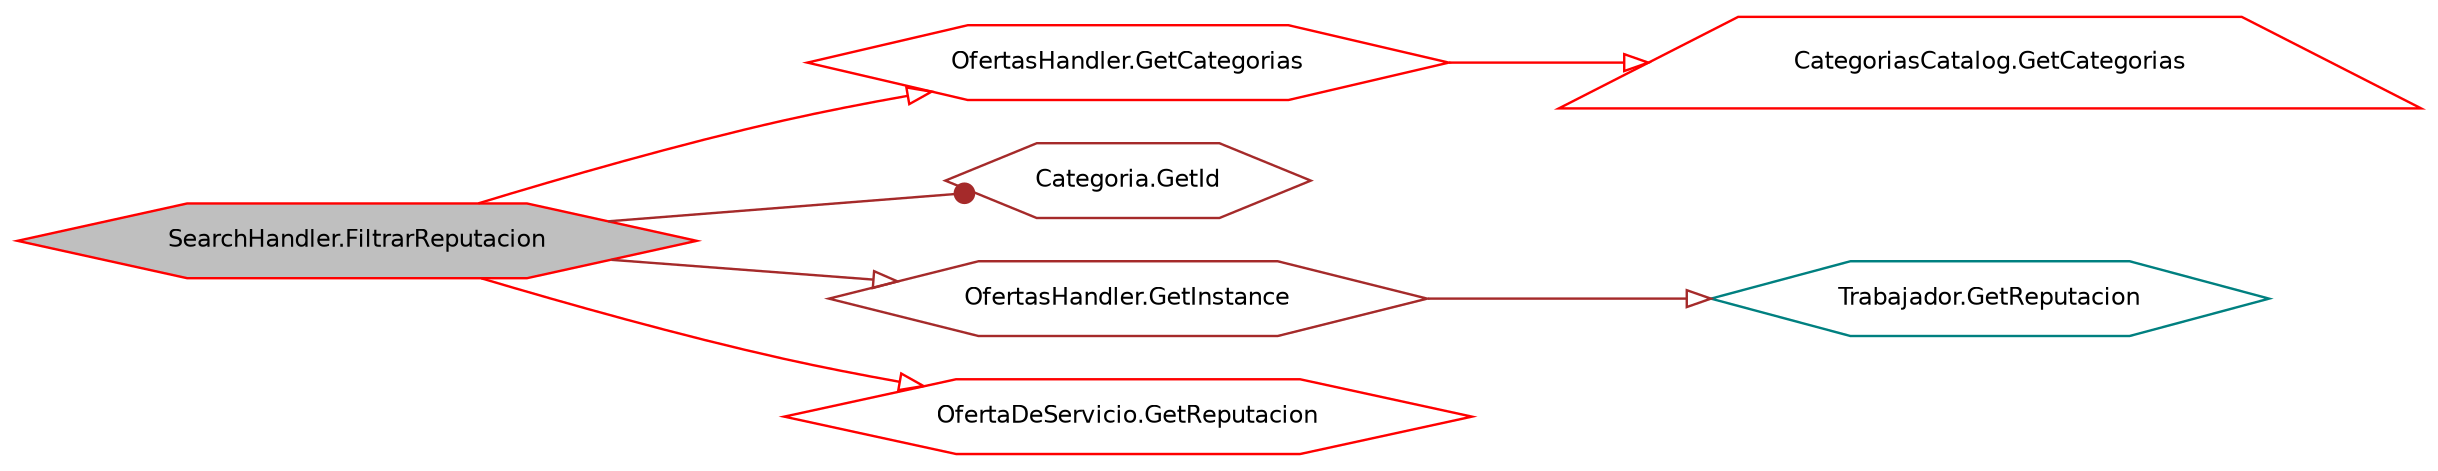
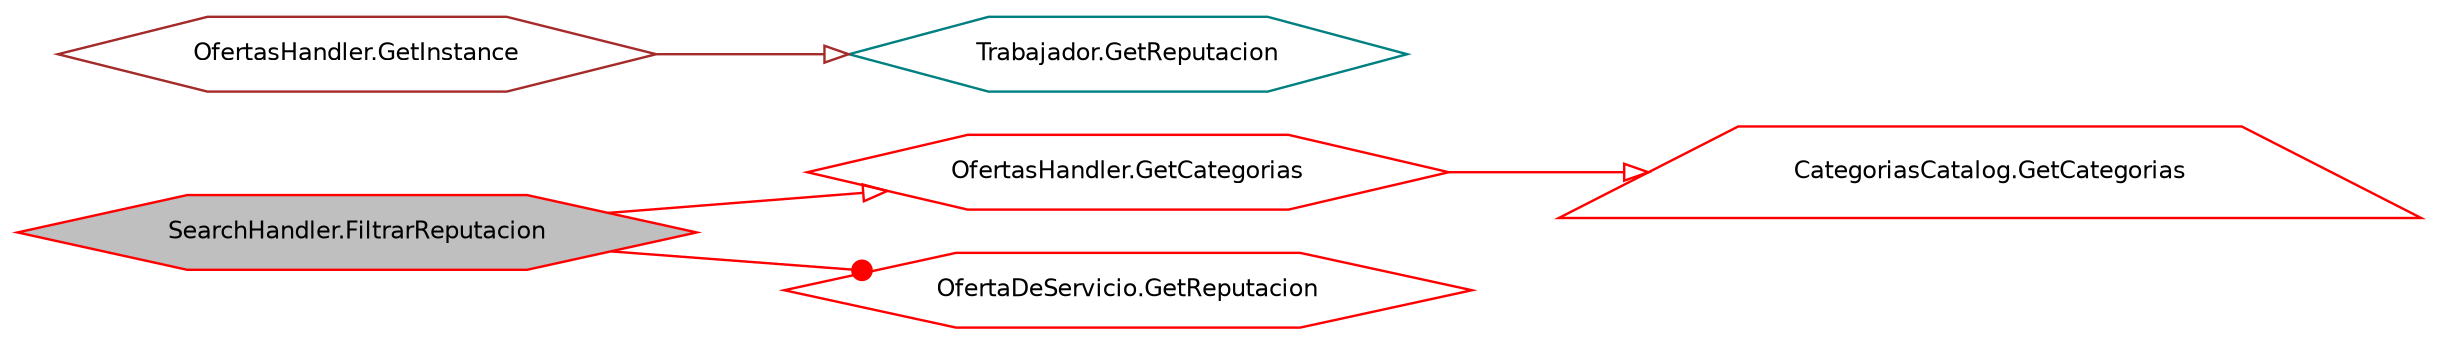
  digraph {
    rankdir=LR
    node [color=red fillcolor=white fontname=Helvetica fontsize=10 shape=hexagon style=filled]
    edge [arrowhead=onormal color=red fontname=Helvetica fontsize=10 labelfontname=Helvetica labelfontsize=10 style=solid]
    n1 [fillcolor=grey75 fontcolor=black height=0.2 label="SearchHandler.FiltrarReputacion" width=0.4]
    n2 [height=0.2 label="OfertasHandler.GetCategorias" width=0.4]
-   n3 [color=brown height=0.2 label="Categoria.GetId" width=0.4]
    n4 [color=brown height=0.2 label="OfertasHandler.GetInstance" width=0.4]
    n5 [height=0.2 label="OfertaDeServicio.GetReputacion" width=0.4]
    n6 [height=0.2 label="CategoriasCatalog.GetCategorias" shape=trapezium width=0.4]
    n7 [color=teal height=0.2 label="Trabajador.GetReputacion" width=0.4]
    n1 -> n2
-   n1 -> n3 [arrowhead=dot color=brown]
-   n1 -> n4 [color=brown]
-   n1 -> n5
+   n1 -> n5 [arrowhead=dot]
    n2 -> n6
    n4 -> n7 [color=brown]
  }
